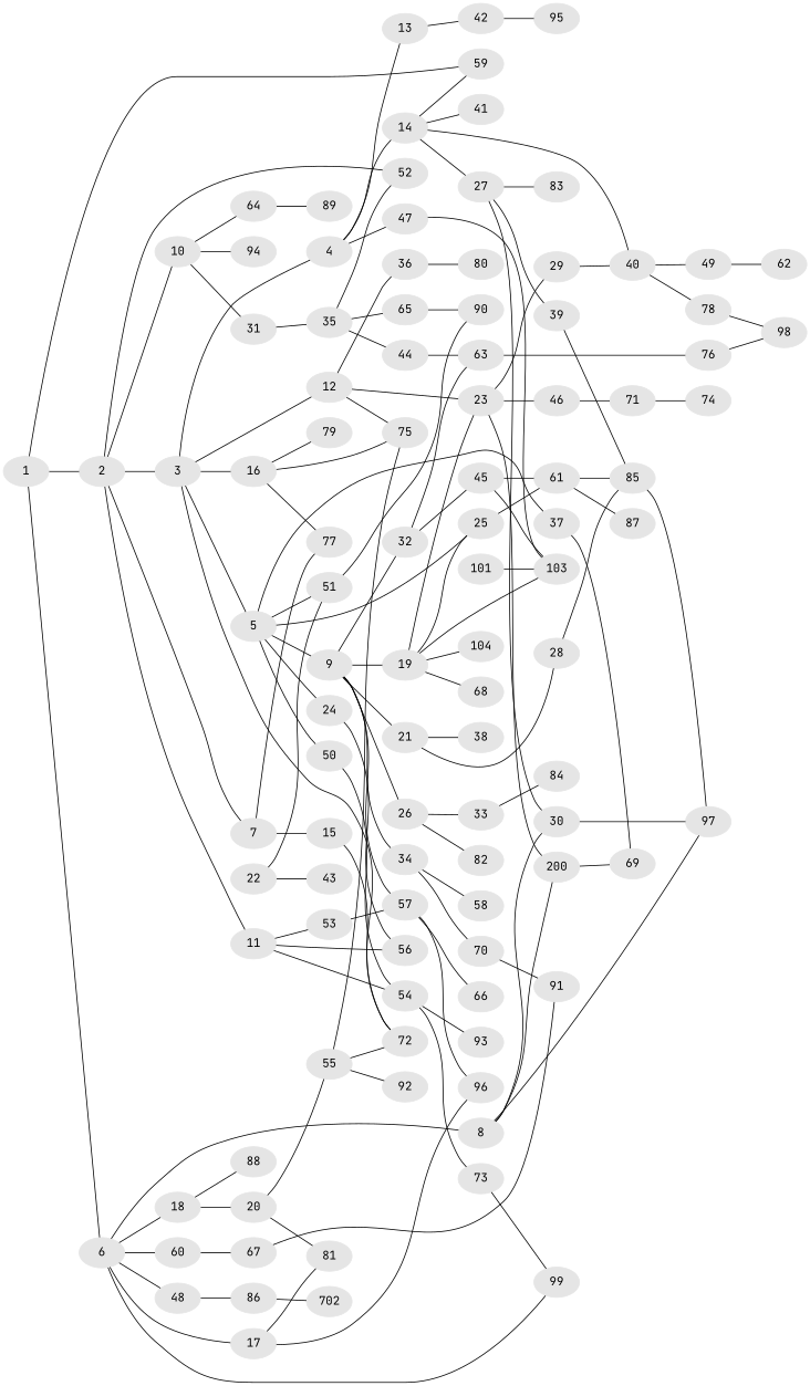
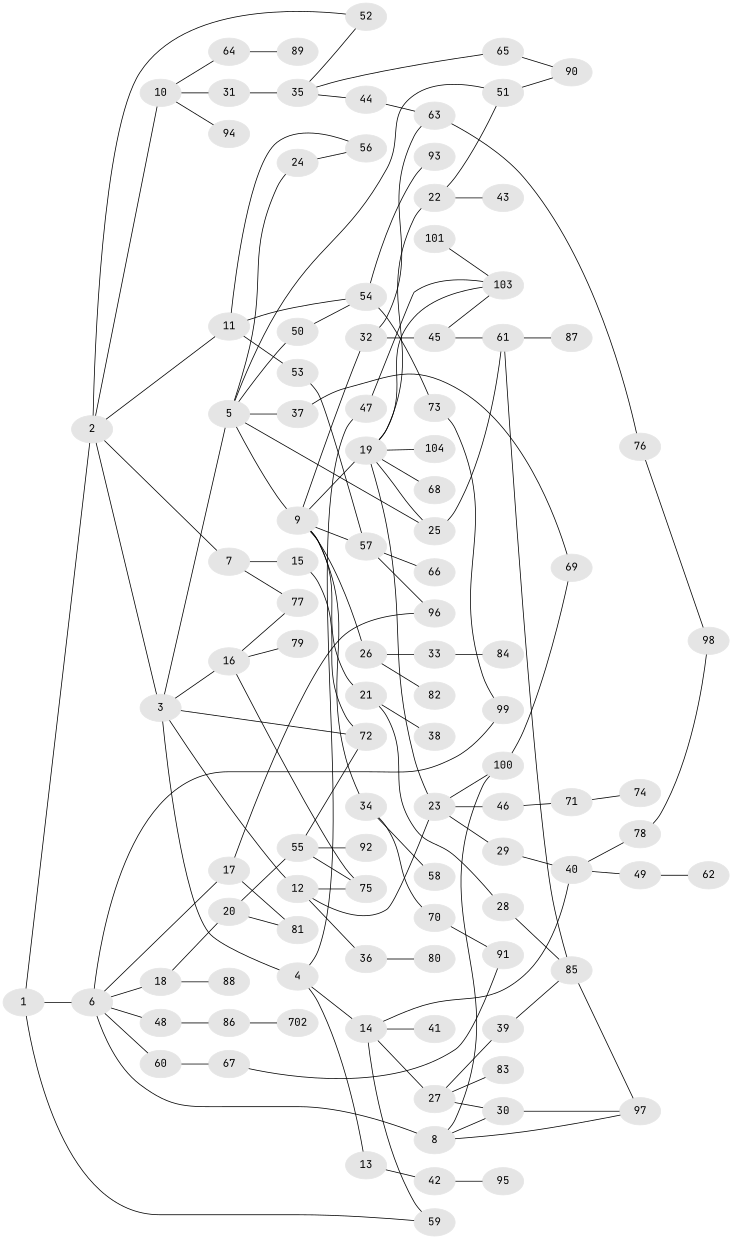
  graph {
    fontname="JetBrains Mono"
    rankdir=LR
    node [color=gray90 fontname="JetBrains Mono" style=filled]
    edge [fontname="JetBrains Mono" weight=1.0]
    1
    2
    6
    59
    3
    7
    10
    11
    52
    8
    17
    18
    48
    60
    99
    4
    5
    12
    16
    72
    15
    77
    31
    64
    94
    53
    54
    56
    13
    14
    47
    9
    24
    25
    37
    50
    51
    23
    36
    75
    79
    42
    27
    40
    41
    103
    19
    21
    26
    32
    34
    57
    61
    69
    90
    30
    97
-   100 [label=200]
+   100
    81
    96
    20
    88
    86
    67
    22
    68
    104
    28
    38
    33
    82
    45
    63
    58
    70
    66
    35
    89
    73
    93
    29
    46
    80
    95
    39
    83
    49
    78
    101
    55
    43
    92
    85
    71
    87
    84
    44
    65
    76
    91
    62
    98
    74
    n104 [label=702]
    1 -- 2
    1 -- 6
    1 -- 59
    2 -- 3
    2 -- 7
    2 -- 10
    2 -- 11
    2 -- 52
    6 -- 8
    6 -- 17
    6 -- 18
    6 -- 48
    6 -- 60
    6 -- 99
    3 -- 4
    3 -- 5
    3 -- 12
    3 -- 16
    3 -- 72
    7 -- 15
    7 -- 77
    10 -- 31
    10 -- 64 [weight=2.0]
    10 -- 94
    11 -- 53
    11 -- 54
    11 -- 56
    8 -- 30
    8 -- 97
    8 -- 100
    17 -- 81
    17 -- 96
    18 -- 20
    18 -- 88
    48 -- 86
    60 -- 67
    4 -- 13
    4 -- 14
    4 -- 47
    5 -- 9
    5 -- 24
    5 -- 25
    5 -- 37
    5 -- 50
    5 -- 51
    12 -- 23
    12 -- 36
    12 -- 75
    16 -- 77
    16 -- 75
    16 -- 79
    15 -- 72
    31 -- 35
    64 -- 89
    53 -- 57
    54 -- 73
    54 -- 93
    13 -- 42
    14 -- 59
    14 -- 27
    14 -- 40
    14 -- 41
    47 -- 103
    9 -- 19
    9 -- 21
    9 -- 26
    9 -- 32
    9 -- 34
    9 -- 57
    24 -- 56
    25 -- 61
    37 -- 69
    50 -- 54
    51 -- 90
    23 -- 100
    23 -- 29
    23 -- 46
    36 -- 80
    42 -- 95
    27 -- 30
    27 -- 39
    27 -- 83
    40 -- 49
    40 -- 78
    19 -- 25
    19 -- 23
    19 -- 103
+   19 -- 22
    19 -- 68
    19 -- 104
    21 -- 28
    21 -- 38
    26 -- 33
    26 -- 82
    32 -- 45
    32 -- 63
    34 -- 58
    34 -- 70
    57 -- 96
    57 -- 66
    61 -- 85
    61 -- 87
    30 -- 97
    100 -- 69
    20 -- 81
    20 -- 55
    86 -- n104
    67 -- 91
    22 -- 51
    22 -- 43
    28 -- 85
    33 -- 84
    45 -- 103
    45 -- 61
    63 -- 76
    70 -- 91
    35 -- 52
    35 -- 44
    35 -- 65
    73 -- 99
    29 -- 40
    46 -- 71
    39 -- 85
    49 -- 62
    78 -- 98
    101 -- 103
    55 -- 72
    55 -- 75
    55 -- 92
    85 -- 97
    71 -- 74
    44 -- 63
    65 -- 90
    76 -- 98
  }
